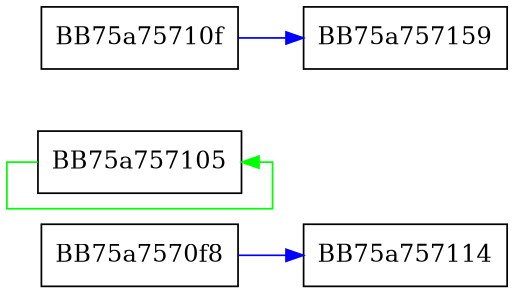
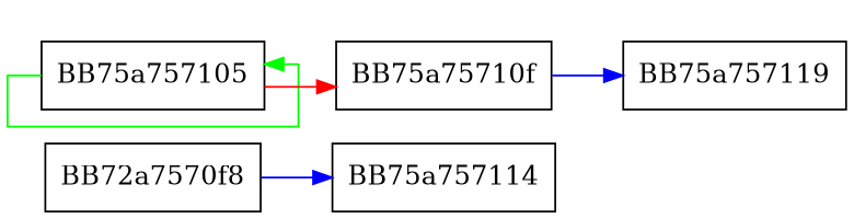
  digraph {
    rankdir=LR
    splines=ortho
    node [shape=box]
    edge [color=blue]
-   BB75a7570f8
+   BB75a7570f8 [label=BB72a7570f8]
    BB75a757114
    BB75a757105
    BB75a75710f
-   BB75a757119 [label=BB75a757159]
+   BB75a757119
    BB75a7570f8 -> BB75a757114
    BB75a757105 -> BB75a757105 [color=green]
+   BB75a757105 -> BB75a75710f [color=red]
    BB75a75710f -> BB75a757119
  }
